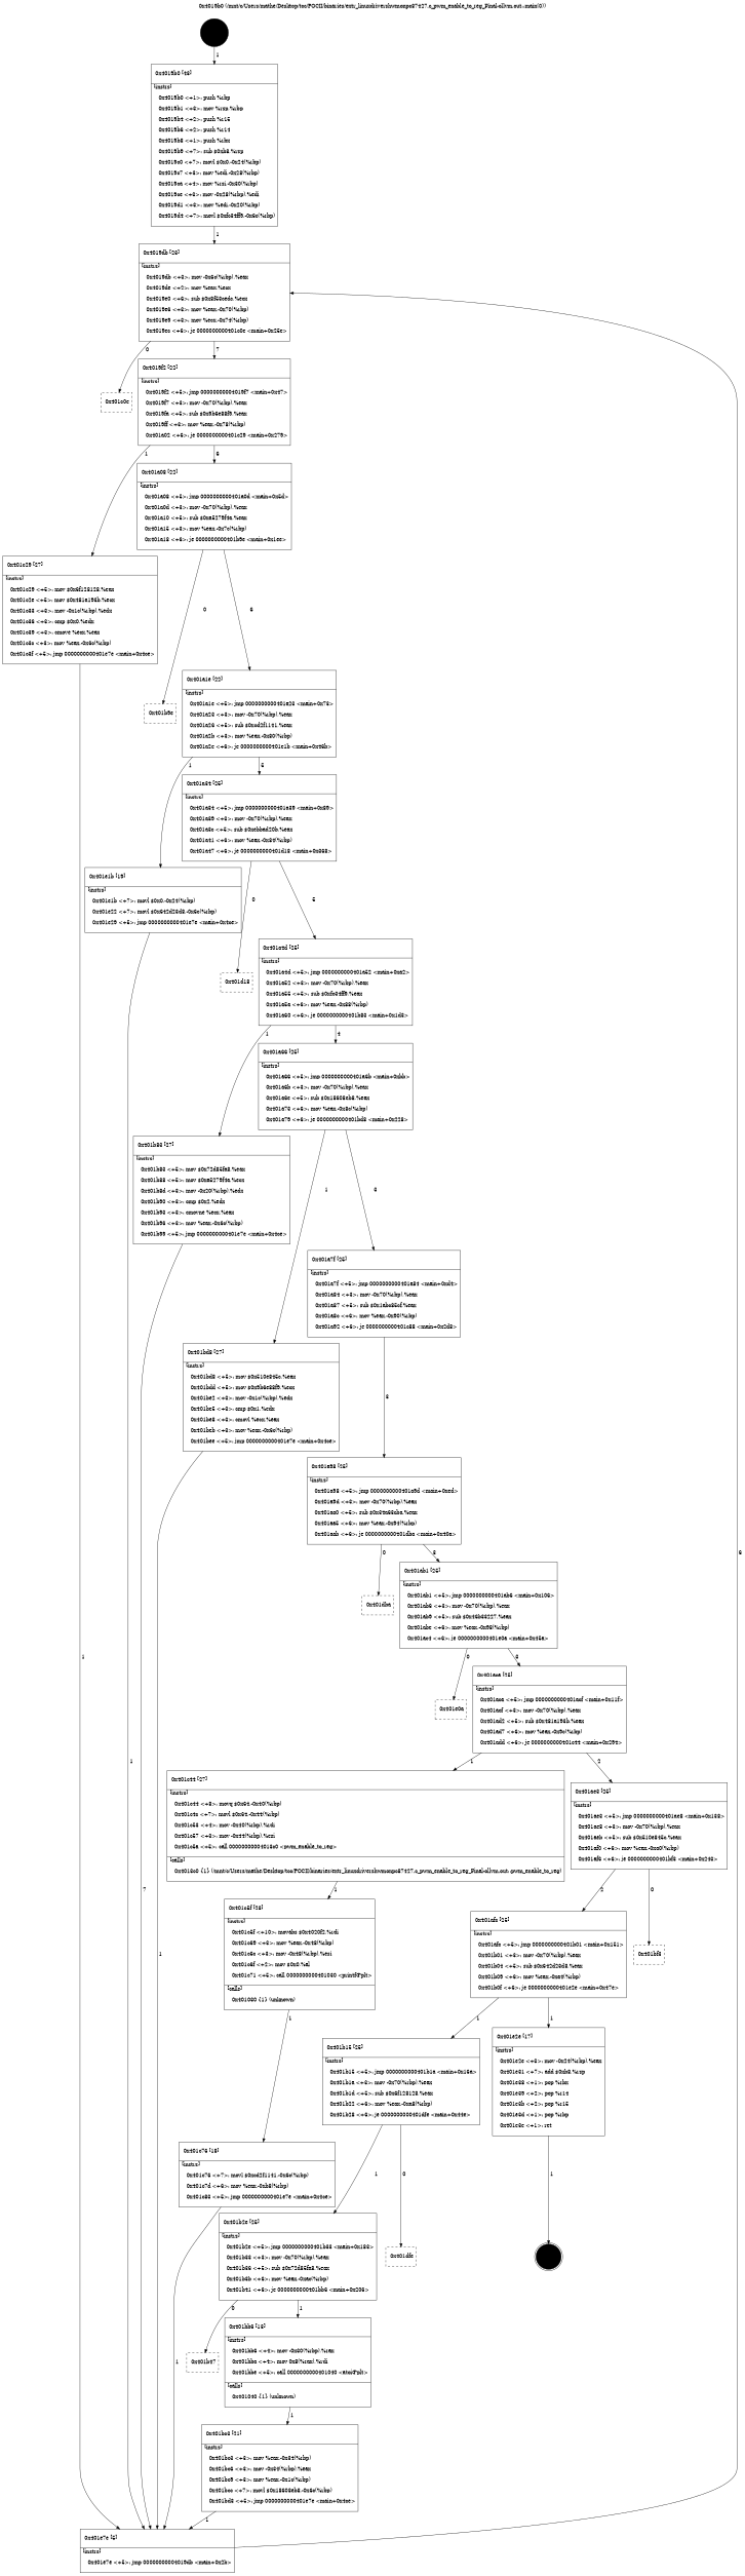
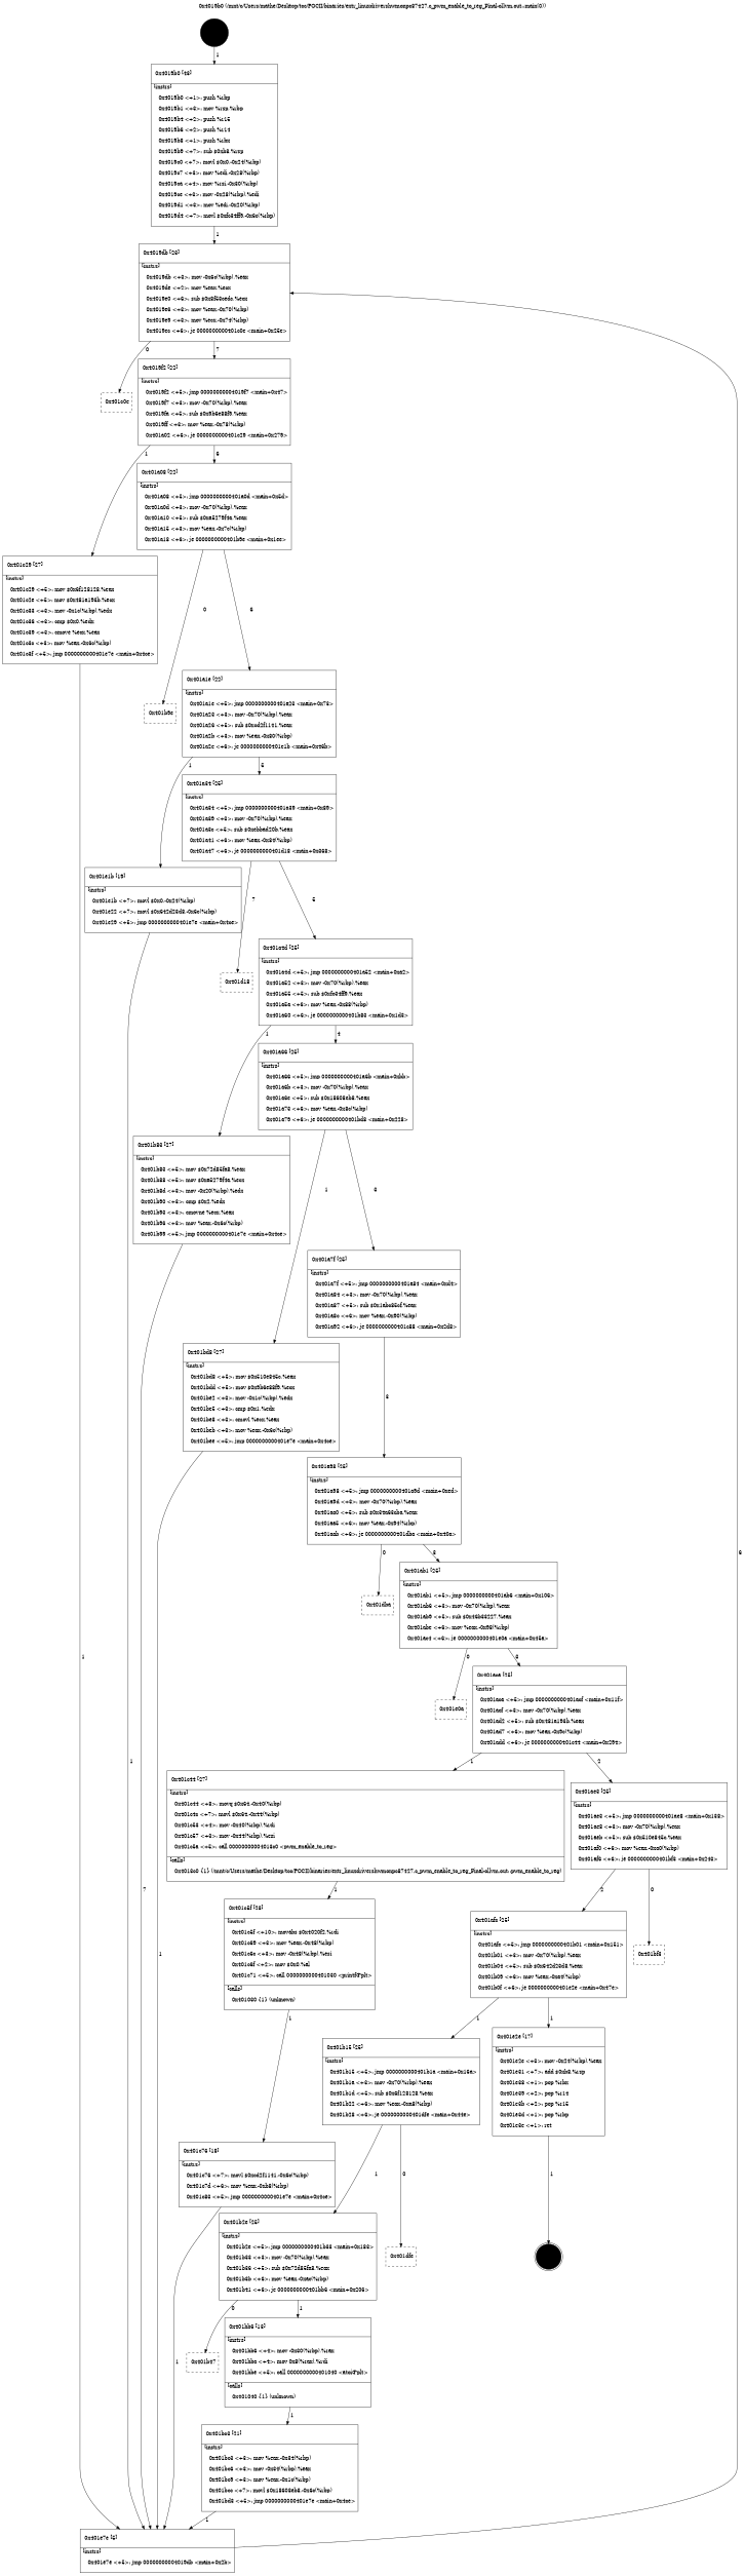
  digraph {
    label="0x4019b0 (/mnt/c/Users/mathe/Desktop/tcc/POCII/binaries/extr_linuxdrivershwmonpc87427.c_pwm_enable_to_reg_Final-ollvm.out::main(0))"
    labelloc=t
    node [shape=record]
    Entry [fillcolor=black height=0.3 shape=circle style=filled width=0.3]
    n2 [label="{\n     0x4019b0 [43]\l\n     | [instrs]\l\n     &nbsp;&nbsp;0x4019b0 \<+1\>: push %rbp\l\n     &nbsp;&nbsp;0x4019b1 \<+3\>: mov %rsp,%rbp\l\n     &nbsp;&nbsp;0x4019b4 \<+2\>: push %r15\l\n     &nbsp;&nbsp;0x4019b6 \<+2\>: push %r14\l\n     &nbsp;&nbsp;0x4019b8 \<+1\>: push %rbx\l\n     &nbsp;&nbsp;0x4019b9 \<+7\>: sub $0xb8,%rsp\l\n     &nbsp;&nbsp;0x4019c0 \<+7\>: movl $0x0,-0x24(%rbp)\l\n     &nbsp;&nbsp;0x4019c7 \<+3\>: mov %edi,-0x28(%rbp)\l\n     &nbsp;&nbsp;0x4019ca \<+4\>: mov %rsi,-0x30(%rbp)\l\n     &nbsp;&nbsp;0x4019ce \<+3\>: mov -0x28(%rbp),%edi\l\n     &nbsp;&nbsp;0x4019d1 \<+3\>: mov %edi,-0x20(%rbp)\l\n     &nbsp;&nbsp;0x4019d4 \<+7\>: movl $0xfc34ff9,-0x6c(%rbp)\l\n  }"]
    n3 [label="{\n     0x4019db [23]\l\n     | [instrs]\l\n     &nbsp;&nbsp;0x4019db \<+3\>: mov -0x6c(%rbp),%eax\l\n     &nbsp;&nbsp;0x4019de \<+2\>: mov %eax,%ecx\l\n     &nbsp;&nbsp;0x4019e0 \<+6\>: sub $0x8f53cedc,%ecx\l\n     &nbsp;&nbsp;0x4019e6 \<+3\>: mov %eax,-0x70(%rbp)\l\n     &nbsp;&nbsp;0x4019e9 \<+3\>: mov %ecx,-0x74(%rbp)\l\n     &nbsp;&nbsp;0x4019ec \<+6\>: je 0000000000401c0e \<main+0x25e\>\l\n  }"]
    n4 [label="{\n     0x401c0e\l\n  }" style=dashed]
    n5 [label="{\n     0x4019f2 [22]\l\n     | [instrs]\l\n     &nbsp;&nbsp;0x4019f2 \<+5\>: jmp 00000000004019f7 \<main+0x47\>\l\n     &nbsp;&nbsp;0x4019f7 \<+3\>: mov -0x70(%rbp),%eax\l\n     &nbsp;&nbsp;0x4019fa \<+5\>: sub $0x9b6e88f9,%eax\l\n     &nbsp;&nbsp;0x4019ff \<+3\>: mov %eax,-0x78(%rbp)\l\n     &nbsp;&nbsp;0x401a02 \<+6\>: je 0000000000401c29 \<main+0x279\>\l\n  }"]
    n6 [label="{\n     0x401c29 [27]\l\n     | [instrs]\l\n     &nbsp;&nbsp;0x401c29 \<+5\>: mov $0x6f128128,%eax\l\n     &nbsp;&nbsp;0x401c2e \<+5\>: mov $0x481a193b,%ecx\l\n     &nbsp;&nbsp;0x401c33 \<+3\>: mov -0x1c(%rbp),%edx\l\n     &nbsp;&nbsp;0x401c36 \<+3\>: cmp $0x0,%edx\l\n     &nbsp;&nbsp;0x401c39 \<+3\>: cmove %ecx,%eax\l\n     &nbsp;&nbsp;0x401c3c \<+3\>: mov %eax,-0x6c(%rbp)\l\n     &nbsp;&nbsp;0x401c3f \<+5\>: jmp 0000000000401e7e \<main+0x4ce\>\l\n  }"]
    n7 [label="{\n     0x401a08 [22]\l\n     | [instrs]\l\n     &nbsp;&nbsp;0x401a08 \<+5\>: jmp 0000000000401a0d \<main+0x5d\>\l\n     &nbsp;&nbsp;0x401a0d \<+3\>: mov -0x70(%rbp),%eax\l\n     &nbsp;&nbsp;0x401a10 \<+5\>: sub $0xa5279f4a,%eax\l\n     &nbsp;&nbsp;0x401a15 \<+3\>: mov %eax,-0x7c(%rbp)\l\n     &nbsp;&nbsp;0x401a18 \<+6\>: je 0000000000401b9e \<main+0x1ee\>\l\n  }"]
    n8 [label="{\n     0x401e7e [5]\l\n     | [instrs]\l\n     &nbsp;&nbsp;0x401e7e \<+5\>: jmp 00000000004019db \<main+0x2b\>\l\n  }"]
    n9 [label="{\n     0x401b9e\l\n  }" style=dashed]
    n10 [label="{\n     0x401a1e [22]\l\n     | [instrs]\l\n     &nbsp;&nbsp;0x401a1e \<+5\>: jmp 0000000000401a23 \<main+0x73\>\l\n     &nbsp;&nbsp;0x401a23 \<+3\>: mov -0x70(%rbp),%eax\l\n     &nbsp;&nbsp;0x401a26 \<+5\>: sub $0xcd2f1141,%eax\l\n     &nbsp;&nbsp;0x401a2b \<+3\>: mov %eax,-0x80(%rbp)\l\n     &nbsp;&nbsp;0x401a2e \<+6\>: je 0000000000401e1b \<main+0x46b\>\l\n  }"]
    Exit [fillcolor=black height=0.3 peripheries=2 shape=circle style=filled width=0.3]
    n12 [label="{\n     0x401e1b [19]\l\n     | [instrs]\l\n     &nbsp;&nbsp;0x401e1b \<+7\>: movl $0x0,-0x24(%rbp)\l\n     &nbsp;&nbsp;0x401e22 \<+7\>: movl $0x642d23d8,-0x6c(%rbp)\l\n     &nbsp;&nbsp;0x401e29 \<+5\>: jmp 0000000000401e7e \<main+0x4ce\>\l\n  }"]
    n13 [label="{\n     0x401a34 [25]\l\n     | [instrs]\l\n     &nbsp;&nbsp;0x401a34 \<+5\>: jmp 0000000000401a39 \<main+0x89\>\l\n     &nbsp;&nbsp;0x401a39 \<+3\>: mov -0x70(%rbp),%eax\l\n     &nbsp;&nbsp;0x401a3c \<+5\>: sub $0xebbad20b,%eax\l\n     &nbsp;&nbsp;0x401a41 \<+6\>: mov %eax,-0x84(%rbp)\l\n     &nbsp;&nbsp;0x401a47 \<+6\>: je 0000000000401d18 \<main+0x368\>\l\n  }"]
    n14 [label="{\n     0x401c76 [18]\l\n     | [instrs]\l\n     &nbsp;&nbsp;0x401c76 \<+7\>: movl $0xcd2f1141,-0x6c(%rbp)\l\n     &nbsp;&nbsp;0x401c7d \<+6\>: mov %eax,-0xb8(%rbp)\l\n     &nbsp;&nbsp;0x401c83 \<+5\>: jmp 0000000000401e7e \<main+0x4ce\>\l\n  }"]
    n15 [label="{\n     0x401d18\l\n  }" style=dashed]
    n16 [label="{\n     0x401a4d [25]\l\n     | [instrs]\l\n     &nbsp;&nbsp;0x401a4d \<+5\>: jmp 0000000000401a52 \<main+0xa2\>\l\n     &nbsp;&nbsp;0x401a52 \<+3\>: mov -0x70(%rbp),%eax\l\n     &nbsp;&nbsp;0x401a55 \<+5\>: sub $0xfc34ff9,%eax\l\n     &nbsp;&nbsp;0x401a5a \<+6\>: mov %eax,-0x88(%rbp)\l\n     &nbsp;&nbsp;0x401a60 \<+6\>: je 0000000000401b83 \<main+0x1d3\>\l\n  }"]
    n17 [label="{\n     0x401c5f [23]\l\n     | [instrs]\l\n     &nbsp;&nbsp;0x401c5f \<+10\>: movabs $0x4020f2,%rdi\l\n     &nbsp;&nbsp;0x401c69 \<+3\>: mov %eax,-0x48(%rbp)\l\n     &nbsp;&nbsp;0x401c6c \<+3\>: mov -0x48(%rbp),%esi\l\n     &nbsp;&nbsp;0x401c6f \<+2\>: mov $0x0,%al\l\n     &nbsp;&nbsp;0x401c71 \<+5\>: call 0000000000401030 \<printf@plt\>\l\n     | [calls]\l\n     &nbsp;&nbsp;0x401030 \{1\} (unknown)\l\n  }"]
    n18 [label="{\n     0x401b83 [27]\l\n     | [instrs]\l\n     &nbsp;&nbsp;0x401b83 \<+5\>: mov $0x72d85fa8,%eax\l\n     &nbsp;&nbsp;0x401b88 \<+5\>: mov $0xa5279f4a,%ecx\l\n     &nbsp;&nbsp;0x401b8d \<+3\>: mov -0x20(%rbp),%edx\l\n     &nbsp;&nbsp;0x401b90 \<+3\>: cmp $0x2,%edx\l\n     &nbsp;&nbsp;0x401b93 \<+3\>: cmovne %ecx,%eax\l\n     &nbsp;&nbsp;0x401b96 \<+3\>: mov %eax,-0x6c(%rbp)\l\n     &nbsp;&nbsp;0x401b99 \<+5\>: jmp 0000000000401e7e \<main+0x4ce\>\l\n  }"]
    n19 [label="{\n     0x401a66 [25]\l\n     | [instrs]\l\n     &nbsp;&nbsp;0x401a66 \<+5\>: jmp 0000000000401a6b \<main+0xbb\>\l\n     &nbsp;&nbsp;0x401a6b \<+3\>: mov -0x70(%rbp),%eax\l\n     &nbsp;&nbsp;0x401a6e \<+5\>: sub $0x18608eb8,%eax\l\n     &nbsp;&nbsp;0x401a73 \<+6\>: mov %eax,-0x8c(%rbp)\l\n     &nbsp;&nbsp;0x401a79 \<+6\>: je 0000000000401bd8 \<main+0x228\>\l\n  }"]
    n20 [label="{\n     0x401bc3 [21]\l\n     | [instrs]\l\n     &nbsp;&nbsp;0x401bc3 \<+3\>: mov %eax,-0x34(%rbp)\l\n     &nbsp;&nbsp;0x401bc6 \<+3\>: mov -0x34(%rbp),%eax\l\n     &nbsp;&nbsp;0x401bc9 \<+3\>: mov %eax,-0x1c(%rbp)\l\n     &nbsp;&nbsp;0x401bcc \<+7\>: movl $0x18608eb8,-0x6c(%rbp)\l\n     &nbsp;&nbsp;0x401bd3 \<+5\>: jmp 0000000000401e7e \<main+0x4ce\>\l\n  }"]
    n21 [label="{\n     0x401bd8 [27]\l\n     | [instrs]\l\n     &nbsp;&nbsp;0x401bd8 \<+5\>: mov $0x510e845c,%eax\l\n     &nbsp;&nbsp;0x401bdd \<+5\>: mov $0x9b6e88f9,%ecx\l\n     &nbsp;&nbsp;0x401be2 \<+3\>: mov -0x1c(%rbp),%edx\l\n     &nbsp;&nbsp;0x401be5 \<+3\>: cmp $0x1,%edx\l\n     &nbsp;&nbsp;0x401be8 \<+3\>: cmovl %ecx,%eax\l\n     &nbsp;&nbsp;0x401beb \<+3\>: mov %eax,-0x6c(%rbp)\l\n     &nbsp;&nbsp;0x401bee \<+5\>: jmp 0000000000401e7e \<main+0x4ce\>\l\n  }"]
    n22 [label="{\n     0x401a7f [25]\l\n     | [instrs]\l\n     &nbsp;&nbsp;0x401a7f \<+5\>: jmp 0000000000401a84 \<main+0xd4\>\l\n     &nbsp;&nbsp;0x401a84 \<+3\>: mov -0x70(%rbp),%eax\l\n     &nbsp;&nbsp;0x401a87 \<+5\>: sub $0x1abc85cf,%eax\l\n     &nbsp;&nbsp;0x401a8c \<+6\>: mov %eax,-0x90(%rbp)\l\n     &nbsp;&nbsp;0x401a92 \<+6\>: je 0000000000401c88 \<main+0x2d8\>\l\n  }"]
    n23 [label="{\n     0x401b47\l\n  }" style=dashed]
    n24 [label="{\n     0x401a98 [25]\l\n     | [instrs]\l\n     &nbsp;&nbsp;0x401a98 \<+5\>: jmp 0000000000401a9d \<main+0xed\>\l\n     &nbsp;&nbsp;0x401a9d \<+3\>: mov -0x70(%rbp),%eax\l\n     &nbsp;&nbsp;0x401aa0 \<+5\>: sub $0x34a63cba,%eax\l\n     &nbsp;&nbsp;0x401aa5 \<+6\>: mov %eax,-0x94(%rbp)\l\n     &nbsp;&nbsp;0x401aab \<+6\>: je 0000000000401dba \<main+0x40a\>\l\n  }"]
    n25 [label="{\n     0x401bb6 [13]\l\n     | [instrs]\l\n     &nbsp;&nbsp;0x401bb6 \<+4\>: mov -0x30(%rbp),%rax\l\n     &nbsp;&nbsp;0x401bba \<+4\>: mov 0x8(%rax),%rdi\l\n     &nbsp;&nbsp;0x401bbe \<+5\>: call 0000000000401040 \<atoi@plt\>\l\n     | [calls]\l\n     &nbsp;&nbsp;0x401040 \{1\} (unknown)\l\n  }"]
    n26 [label="{\n     0x401dba\l\n  }" style=dashed]
    n27 [label="{\n     0x401ab1 [25]\l\n     | [instrs]\l\n     &nbsp;&nbsp;0x401ab1 \<+5\>: jmp 0000000000401ab6 \<main+0x106\>\l\n     &nbsp;&nbsp;0x401ab6 \<+3\>: mov -0x70(%rbp),%eax\l\n     &nbsp;&nbsp;0x401ab9 \<+5\>: sub $0x46b33227,%eax\l\n     &nbsp;&nbsp;0x401abe \<+6\>: mov %eax,-0x98(%rbp)\l\n     &nbsp;&nbsp;0x401ac4 \<+6\>: je 0000000000401e0a \<main+0x45a\>\l\n  }"]
    n28 [label="{\n     0x401b2e [25]\l\n     | [instrs]\l\n     &nbsp;&nbsp;0x401b2e \<+5\>: jmp 0000000000401b33 \<main+0x183\>\l\n     &nbsp;&nbsp;0x401b33 \<+3\>: mov -0x70(%rbp),%eax\l\n     &nbsp;&nbsp;0x401b36 \<+5\>: sub $0x72d85fa8,%eax\l\n     &nbsp;&nbsp;0x401b3b \<+6\>: mov %eax,-0xac(%rbp)\l\n     &nbsp;&nbsp;0x401b41 \<+6\>: je 0000000000401bb6 \<main+0x206\>\l\n  }"]
    n29 [label="{\n     0x401e0a\l\n  }" style=dashed]
    n30 [label="{\n     0x401aca [25]\l\n     | [instrs]\l\n     &nbsp;&nbsp;0x401aca \<+5\>: jmp 0000000000401acf \<main+0x11f\>\l\n     &nbsp;&nbsp;0x401acf \<+3\>: mov -0x70(%rbp),%eax\l\n     &nbsp;&nbsp;0x401ad2 \<+5\>: sub $0x481a193b,%eax\l\n     &nbsp;&nbsp;0x401ad7 \<+6\>: mov %eax,-0x9c(%rbp)\l\n     &nbsp;&nbsp;0x401add \<+6\>: je 0000000000401c44 \<main+0x294\>\l\n  }"]
    n31 [label="{\n     0x401dfe\l\n  }" style=dashed]
    n32 [label="{\n     0x401c44 [27]\l\n     | [instrs]\l\n     &nbsp;&nbsp;0x401c44 \<+8\>: movq $0x64,-0x40(%rbp)\l\n     &nbsp;&nbsp;0x401c4c \<+7\>: movl $0x64,-0x44(%rbp)\l\n     &nbsp;&nbsp;0x401c53 \<+4\>: mov -0x40(%rbp),%rdi\l\n     &nbsp;&nbsp;0x401c57 \<+3\>: mov -0x44(%rbp),%esi\l\n     &nbsp;&nbsp;0x401c5a \<+5\>: call 00000000004013c0 \<pwm_enable_to_reg\>\l\n     | [calls]\l\n     &nbsp;&nbsp;0x4013c0 \{1\} (/mnt/c/Users/mathe/Desktop/tcc/POCII/binaries/extr_linuxdrivershwmonpc87427.c_pwm_enable_to_reg_Final-ollvm.out::pwm_enable_to_reg)\l\n  }"]
    n33 [label="{\n     0x401ae3 [25]\l\n     | [instrs]\l\n     &nbsp;&nbsp;0x401ae3 \<+5\>: jmp 0000000000401ae8 \<main+0x138\>\l\n     &nbsp;&nbsp;0x401ae8 \<+3\>: mov -0x70(%rbp),%eax\l\n     &nbsp;&nbsp;0x401aeb \<+5\>: sub $0x510e845c,%eax\l\n     &nbsp;&nbsp;0x401af0 \<+6\>: mov %eax,-0xa0(%rbp)\l\n     &nbsp;&nbsp;0x401af6 \<+6\>: je 0000000000401bf3 \<main+0x243\>\l\n  }"]
    n34 [label="{\n     0x401b15 [25]\l\n     | [instrs]\l\n     &nbsp;&nbsp;0x401b15 \<+5\>: jmp 0000000000401b1a \<main+0x16a\>\l\n     &nbsp;&nbsp;0x401b1a \<+3\>: mov -0x70(%rbp),%eax\l\n     &nbsp;&nbsp;0x401b1d \<+5\>: sub $0x6f128128,%eax\l\n     &nbsp;&nbsp;0x401b22 \<+6\>: mov %eax,-0xa8(%rbp)\l\n     &nbsp;&nbsp;0x401b28 \<+6\>: je 0000000000401dfe \<main+0x44e\>\l\n  }"]
    n35 [label="{\n     0x401afc [25]\l\n     | [instrs]\l\n     &nbsp;&nbsp;0x401afc \<+5\>: jmp 0000000000401b01 \<main+0x151\>\l\n     &nbsp;&nbsp;0x401b01 \<+3\>: mov -0x70(%rbp),%eax\l\n     &nbsp;&nbsp;0x401b04 \<+5\>: sub $0x642d23d8,%eax\l\n     &nbsp;&nbsp;0x401b09 \<+6\>: mov %eax,-0xa4(%rbp)\l\n     &nbsp;&nbsp;0x401b0f \<+6\>: je 0000000000401e2e \<main+0x47e\>\l\n  }"]
    n36 [label="{\n     0x401bf3\l\n  }" style=dashed]
    n37 [label="{\n     0x401e2e [17]\l\n     | [instrs]\l\n     &nbsp;&nbsp;0x401e2e \<+3\>: mov -0x24(%rbp),%eax\l\n     &nbsp;&nbsp;0x401e31 \<+7\>: add $0xb8,%rsp\l\n     &nbsp;&nbsp;0x401e38 \<+1\>: pop %rbx\l\n     &nbsp;&nbsp;0x401e39 \<+2\>: pop %r14\l\n     &nbsp;&nbsp;0x401e3b \<+2\>: pop %r15\l\n     &nbsp;&nbsp;0x401e3d \<+1\>: pop %rbp\l\n     &nbsp;&nbsp;0x401e3e \<+1\>: ret\l\n  }"]
    Entry -> n2 [label=" 1"]
    n2 -> n3 [label=" 1"]
    n3 -> n4 [label=" 0"]
    n3 -> n5 [label=" 7"]
    n5 -> n6 [label=" 1"]
    n5 -> n7 [label=" 6"]
    n6 -> n8 [label=" 1"]
    n7 -> n9 [label=" 0"]
    n7 -> n10 [label=" 6"]
    n8 -> n3 [label=" 6"]
    n10 -> n12 [label=" 1"]
    n10 -> n13 [label=" 5"]
    n12 -> n8 [label=" 1"]
-   n13 -> n15 [label=" 0"]
+   n13 -> n15 [label=" 7"]
    n13 -> n16 [label=" 5"]
    n14 -> n8 [label=" 1"]
    n16 -> n18 [label=" 1"]
    n16 -> n19 [label=" 4"]
    n17 -> n14 [label=" 1"]
    n18 -> n8 [label=" 7"]
    n19 -> n21 [label=" 1"]
    n19 -> n22 [label=" 3"]
    n20 -> n8 [label=" 1"]
    n21 -> n8 [label=" 1"]
    n22 -> n24 [label=" 3"]
    n24 -> n26 [label=" 0"]
    n24 -> n27 [label=" 3"]
    n25 -> n20 [label=" 1"]
    n27 -> n29 [label=" 0"]
    n27 -> n30 [label=" 3"]
    n28 -> n23 [label=" 0"]
    n28 -> n25 [label=" 1"]
    n30 -> n32 [label=" 1"]
    n30 -> n33 [label=" 2"]
    n32 -> n17 [label=" 1"]
    n33 -> n35 [label=" 2"]
    n33 -> n36 [label=" 0"]
    n34 -> n28 [label=" 1"]
    n34 -> n31 [label=" 0"]
    n35 -> n34 [label=" 1"]
    n35 -> n37 [label=" 1"]
    n37 -> Exit [label=" 1"]
  }
